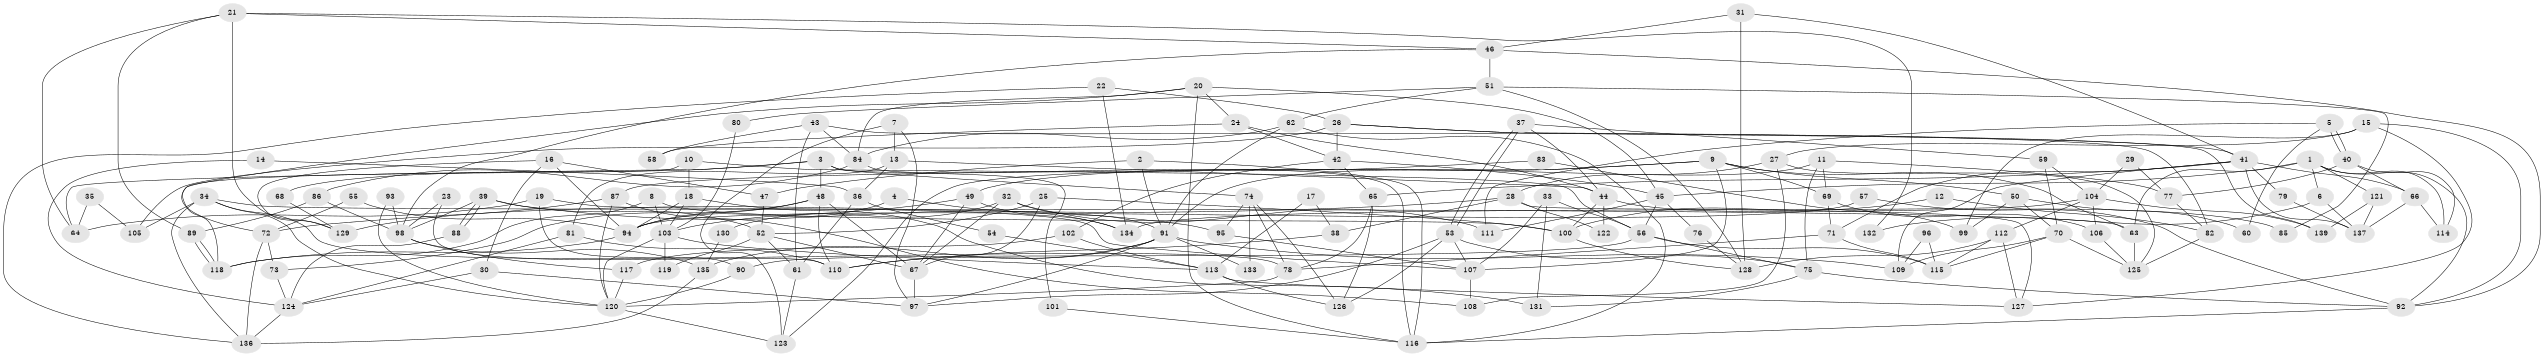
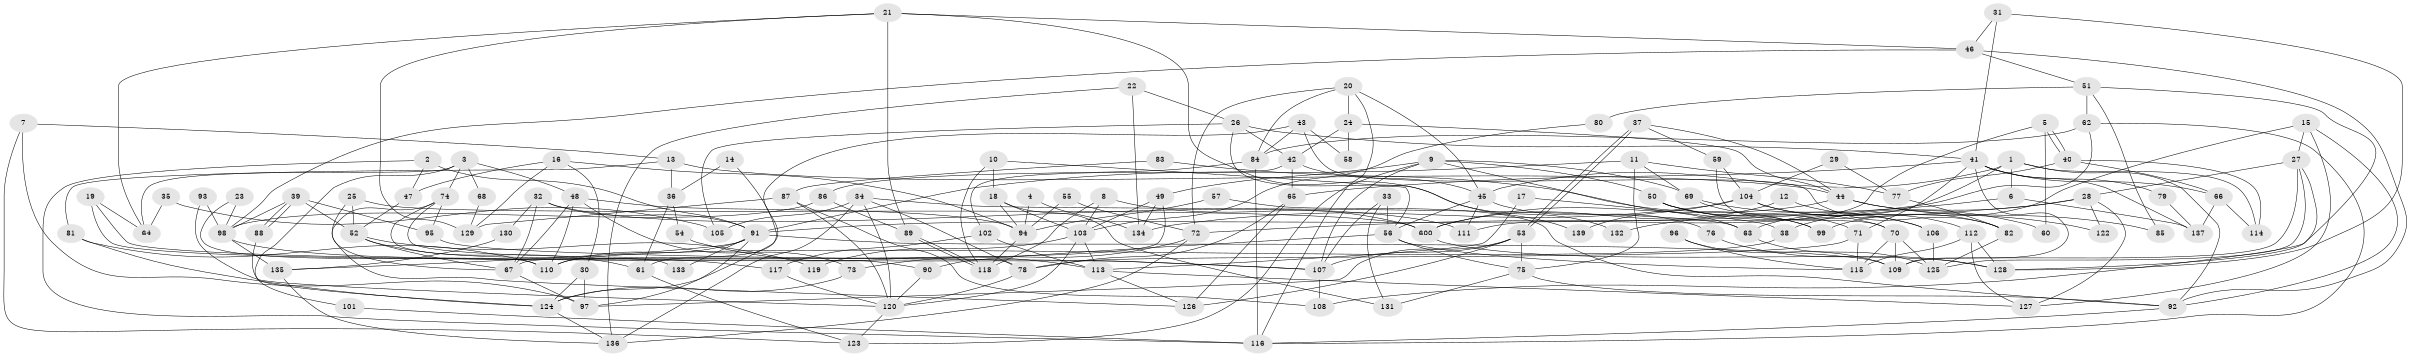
  graph {
    node [color=gray90 style=filled]
    1
    6
    45
    63
    92
    114
-   121
    132
    137
    111
    56
    76
    125
    116
    139
    2
    47
    91
    52
    97
    110
    109
    133
    135
    3
    48
    64
    68
    74
    101
    94
    67
    73
    129
    78
    95
    126
    4
    134
    118
    5
    40
    60
    77
    66
    7
    13
    123
    36
    44
    81
    8
-   100
+   100 [label=600]
    103
    128
    113
    120
    119
    9
    49
    50
    69
    107
    99
    70
    71
    106
    108
    10
    18
    131
    75
    90
    115
    11
    82
    12
    54
    61
    122
    85
    124
    14
    136
    15
    27
    127
    28
    16
    30
    17
    38
    19
    20
    24
    72
    84
    42
    58
    86
    21
    46
    89
    98
    51
    22
    26
    41
    105
    23
    117
    65
    102
    25
    79
    29
    104
    112
    31
    32
    130
    33
    34
    35
    37
    53
    59
    39
    88
    43
    62
    80
    55
    57
    83
    87
    93
    96
    1 -- 6
    1 -- 45
    1 -- 63
    1 -- 92
    1 -- 114
-   1 -- 121
    6 -- 132
    6 -- 137
    45 -- 111
    45 -- 56
    45 -- 76
    63 -- 125
    92 -- 116
-   121 -- 137
-   121 -- 139
    56 -- 75
    56 -- 90
    56 -- 115
    76 -- 128
    2 -- 116
    2 -- 47
    2 -- 91
    47 -- 52
    91 -- 97
    91 -- 110
    91 -- 109
    91 -- 133
    91 -- 135
    52 -- 67
    52 -- 119
    52 -- 61
    135 -- 136
    3 -- 48
    3 -- 64
    3 -- 68
    3 -- 74
    3 -- 101
    48 -- 110
    48 -- 94
    48 -- 67
    48 -- 73
    68 -- 129
    74 -- 133
    74 -- 78
    74 -- 95
    74 -- 126
    101 -- 116
    94 -- 118
    67 -- 97
    73 -- 124
    78 -- 120
    95 -- 107
    4 -- 94
    4 -- 134
    5 -- 111
    5 -- 40
    5 -- 40
    5 -- 60
    40 -- 114
    40 -- 77
    40 -- 66
    77 -- 82
    66 -- 114
    66 -- 137
    7 -- 97
    7 -- 13
    7 -- 123
    13 -- 36
    13 -- 44
    13 -- 81
    36 -- 54
    36 -- 61
    44 -- 100
    44 -- 122
    44 -- 85
    81 -- 110
    81 -- 124
    8 -- 118
    8 -- 100
    8 -- 103
    100 -- 128
    103 -- 113
    103 -- 120
    103 -- 119
    113 -- 126
    113 -- 127
    120 -- 123
    9 -- 63
    9 -- 123
    9 -- 49
    9 -- 50
    9 -- 69
    9 -- 107
    49 -- 67
    49 -- 134
    49 -- 103
    50 -- 60
    50 -- 99
    50 -- 70
    69 -- 71
    69 -- 106
    107 -- 108
    70 -- 125
    70 -- 109
    70 -- 115
    71 -- 78
    71 -- 115
    106 -- 125
    10 -- 56
    10 -- 118
    10 -- 18
    18 -- 94
    18 -- 103
    18 -- 131
    75 -- 92
    75 -- 131
    90 -- 120
    11 -- 91
    11 -- 77
    11 -- 69
    11 -- 75
    82 -- 125
    12 -- 100
    12 -- 82
    54 -- 113
    61 -- 123
    124 -- 136
    14 -- 36
    14 -- 124
    15 -- 92
    15 -- 99
    15 -- 27
    15 -- 127
    27 -- 125
+   27 -- 109
    27 -- 108
    27 -- 28
    28 -- 122
    28 -- 127
    28 -- 38
    28 -- 72
    16 -- 47
    16 -- 94
    16 -- 129
    16 -- 30
    30 -- 97
    30 -- 124
    17 -- 113
    17 -- 38
    38 -- 110
    19 -- 64
    19 -- 107
    19 -- 90
    20 -- 45
    20 -- 116
    20 -- 24
    20 -- 72
    20 -- 84
    24 -- 44
    24 -- 42
    24 -- 58
    72 -- 73
    72 -- 136
    84 -- 116
    84 -- 86
    42 -- 45
    42 -- 65
    42 -- 102
    86 -- 89
    86 -- 98
    21 -- 132
    21 -- 64
    21 -- 129
    21 -- 46
    21 -- 89
    46 -- 92
    46 -- 98
    46 -- 51
    89 -- 118
    89 -- 118
    98 -- 135
    98 -- 117
    51 -- 128
    51 -- 85
    51 -- 62
    51 -- 80
    22 -- 134
    22 -- 136
    22 -- 26
    26 -- 139
    26 -- 42
    26 -- 41
    26 -- 105
    41 -- 137
    41 -- 109
    41 -- 66
    41 -- 71
    41 -- 65
    41 -- 79
    23 -- 110
    23 -- 98
    117 -- 120
    65 -- 78
    65 -- 126
    102 -- 113
    102 -- 117
    25 -- 52
    25 -- 67
    25 -- 100
    79 -- 137
    29 -- 77
    29 -- 104
    104 -- 139
    104 -- 134
    104 -- 106
    104 -- 112
    112 -- 128
    112 -- 115
    112 -- 127
    31 -- 128
    31 -- 46
    31 -- 41
    32 -- 111
    32 -- 91
    32 -- 67
    32 -- 130
    130 -- 135
    33 -- 56
    33 -- 107
    33 -- 131
    34 -- 63
    34 -- 78
    34 -- 120
    34 -- 136
    34 -- 105
    35 -- 64
    35 -- 105
    37 -- 44
    37 -- 53
    37 -- 53
    37 -- 59
    53 -- 97
    53 -- 126
    53 -- 107
    53 -- 75
    59 -- 70
    59 -- 104
    39 -- 52
    39 -- 95
    39 -- 98
    39 -- 88
    39 -- 88
    88 -- 124
    43 -- 82
    43 -- 61
    43 -- 84
    43 -- 58
    62 -- 116
    62 -- 91
    62 -- 84
    80 -- 103
    55 -- 94
    55 -- 72
    57 -- 92
    57 -- 94
    83 -- 99
    83 -- 87
    87 -- 129
    87 -- 120
    87 -- 108
    93 -- 120
    93 -- 98
    96 -- 109
    96 -- 115
  }
